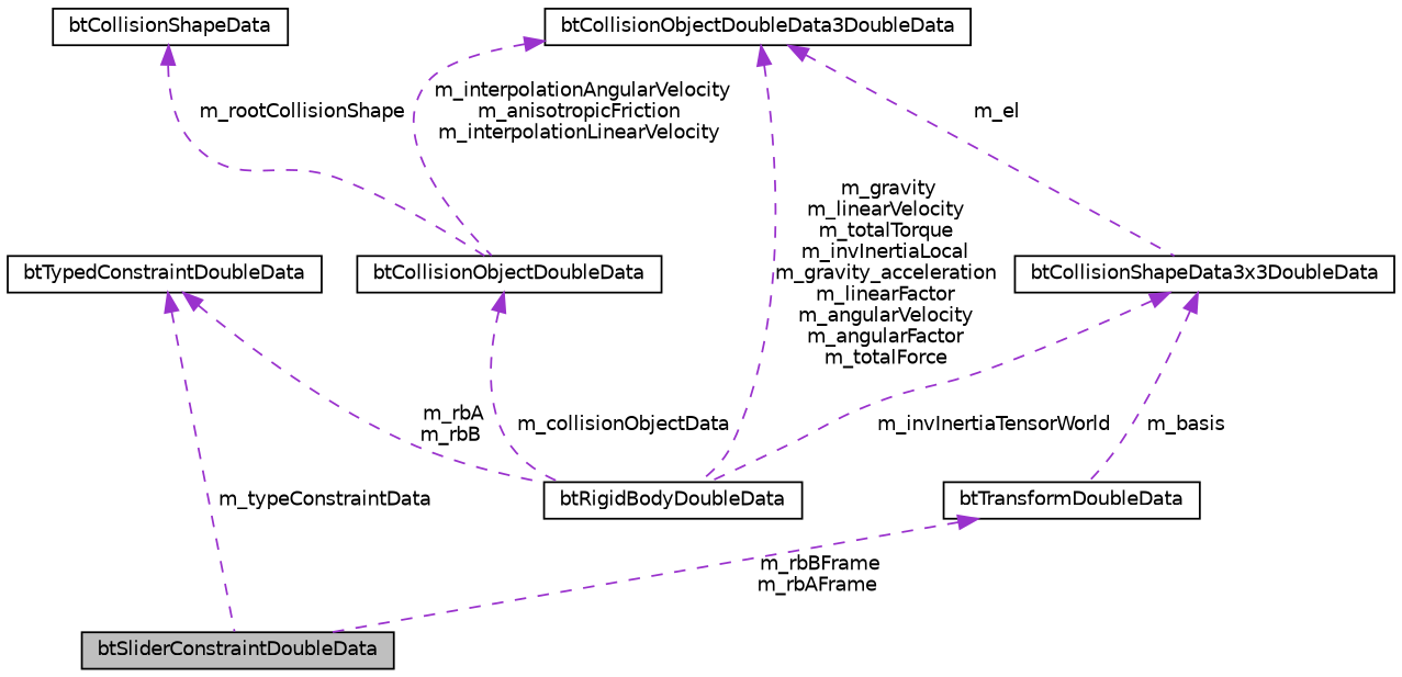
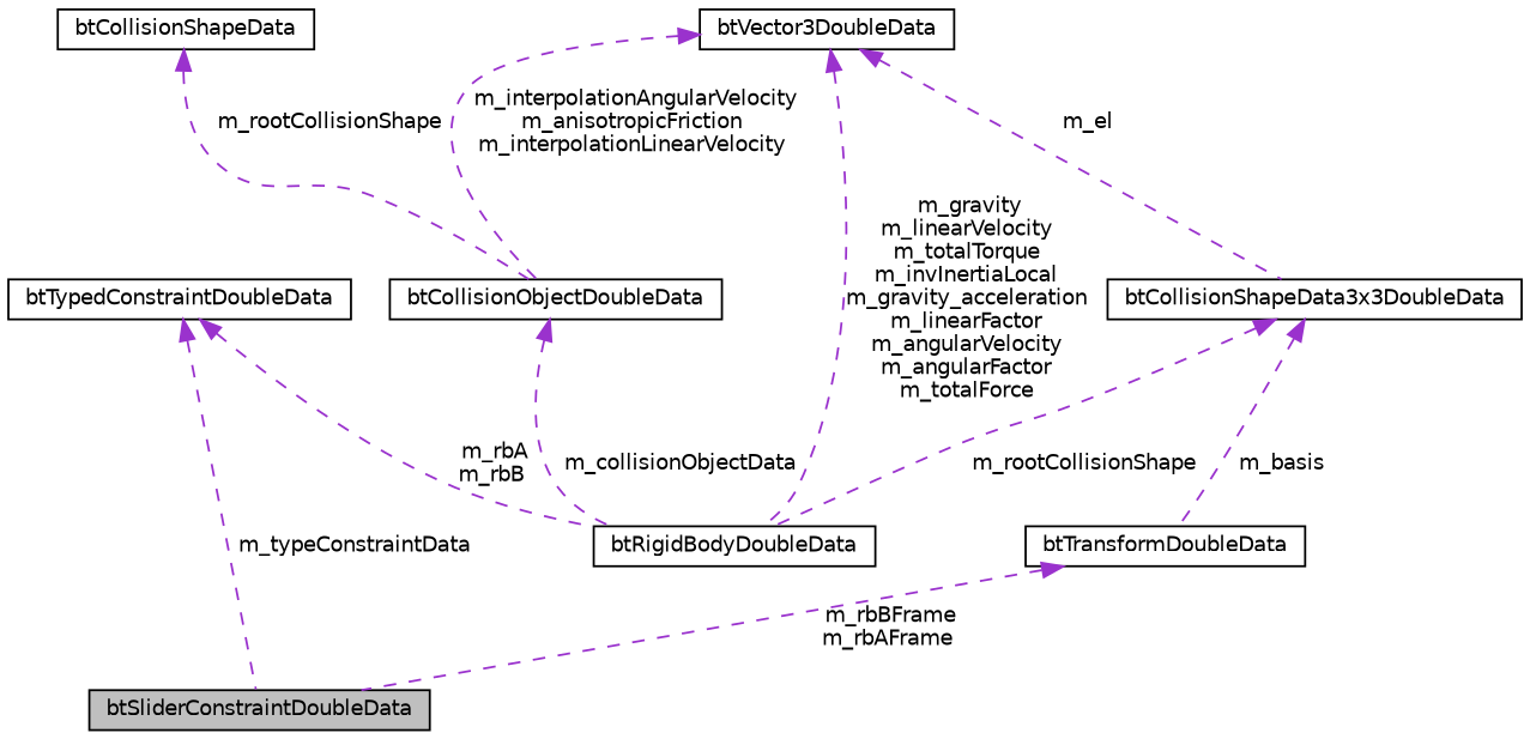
  digraph {
    node [color=black fillcolor=white fontname=Helvetica fontsize=10 shape=record style=filled]
    edge [color=darkorchid3 dir=back fontname=Helvetica fontsize=10 labelfontname=Helvetica labelfontsize=10 style=dashed]
    n1 [fillcolor=grey75 fontcolor=black height=0.2 label=btSliderConstraintDoubleData width=0.4]
    n2 [height=0.2 label=btTypedConstraintDoubleData width=0.4]
    n3 [height=0.2 label=btRigidBodyDoubleData width=0.4]
    n4 [height=0.2 label=btCollisionObjectDoubleData width=0.4]
    n5 [height=0.2 label=btCollisionShapeData width=0.4]
    n6 [height=0.2 label=btTransformDoubleData width=0.4]
-   n7 [height=0.2 label=btCollisionObjectDoubleData3DoubleData width=0.4]
+   n7 [height=0.2 label=btVector3DoubleData width=0.4]
    n8 [height=0.2 label=btCollisionShapeData3x3DoubleData width=0.4]
    n2 -> n1 [label=" m_typeConstraintData"]
    n2 -> n3 [label=" m_rbA\nm_rbB"]
    n4 -> n3 [label=" m_collisionObjectData"]
    n5 -> n4 [label=" m_rootCollisionShape"]
    n6 -> n1 [label=" m_rbBFrame\nm_rbAFrame"]
    n7 -> n3 [label=" m_gravity\nm_linearVelocity\nm_totalTorque\nm_invInertiaLocal\nm_gravity_acceleration\nm_linearFactor\nm_angularVelocity\nm_angularFactor\nm_totalForce"]
    n7 -> n4 [label=" m_interpolationAngularVelocity\nm_anisotropicFriction\nm_interpolationLinearVelocity"]
    n7 -> n8 [label=" m_el"]
-   n8 -> n3 [label=" m_invInertiaTensorWorld"]
+   n8 -> n3 [label=" m_rootCollisionShape"]
    n8 -> n6 [label=" m_basis"]
  }
